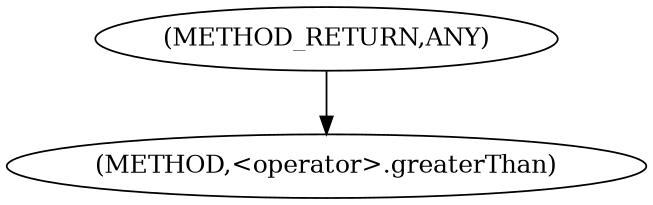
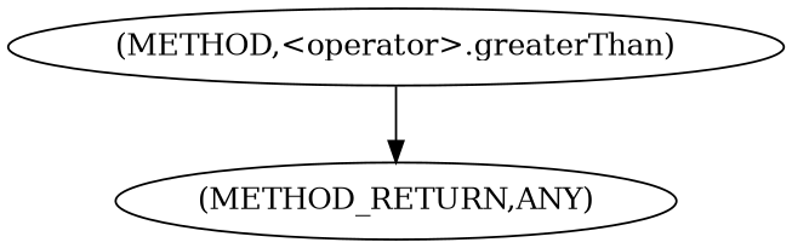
  digraph {
    n1 [label=<(METHOD,&lt;operator&gt;.greaterThan)>]
    n2 [label=<(METHOD_RETURN,ANY)>]
-   n2 -> n1
+   n1 -> n2
  }
